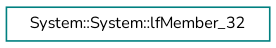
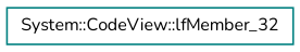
  digraph {
    rankdir=LR
    fontname=Nunito
-   n1 [color=teal fillcolor=white fontname=Nunito fontsize=10 height=0.2 label="System::System::lfMember_32" shape=record style=filled width=0.4]
+   n1 [color=teal fillcolor=white fontname=Nunito fontsize=10 height=0.2 label="System::CodeView::lfMember_32" shape=record style=filled width=0.4]
  }
